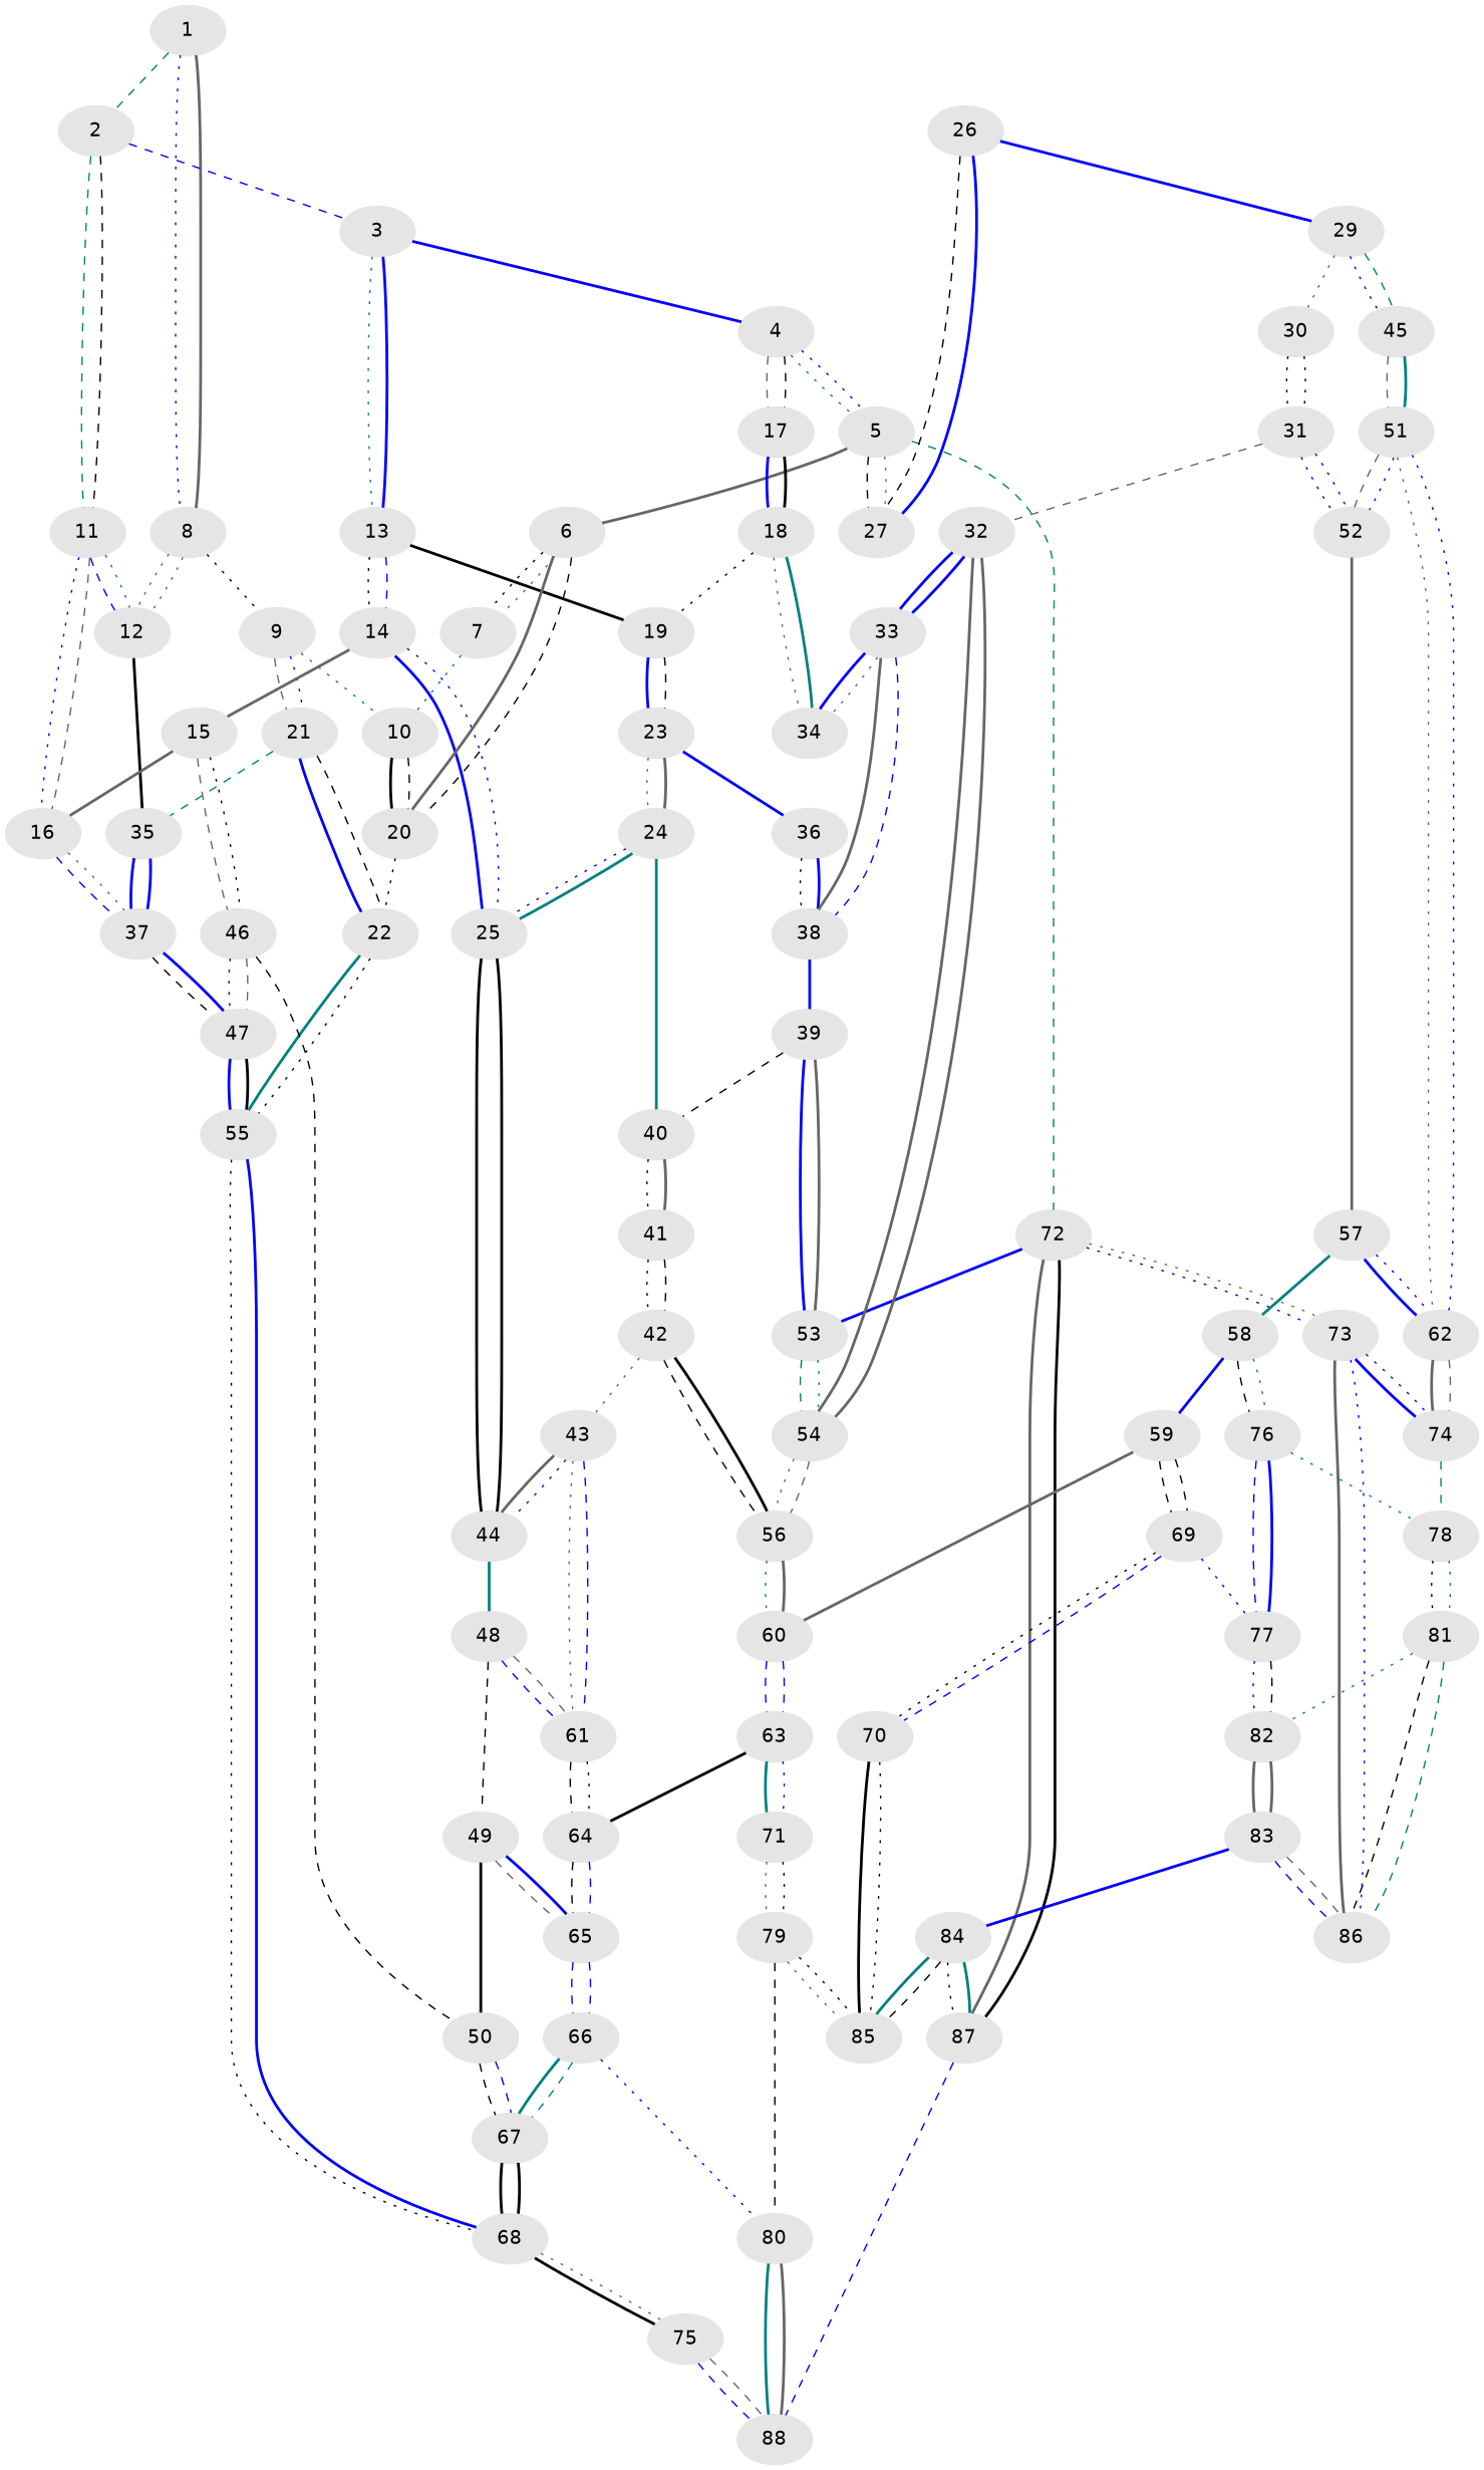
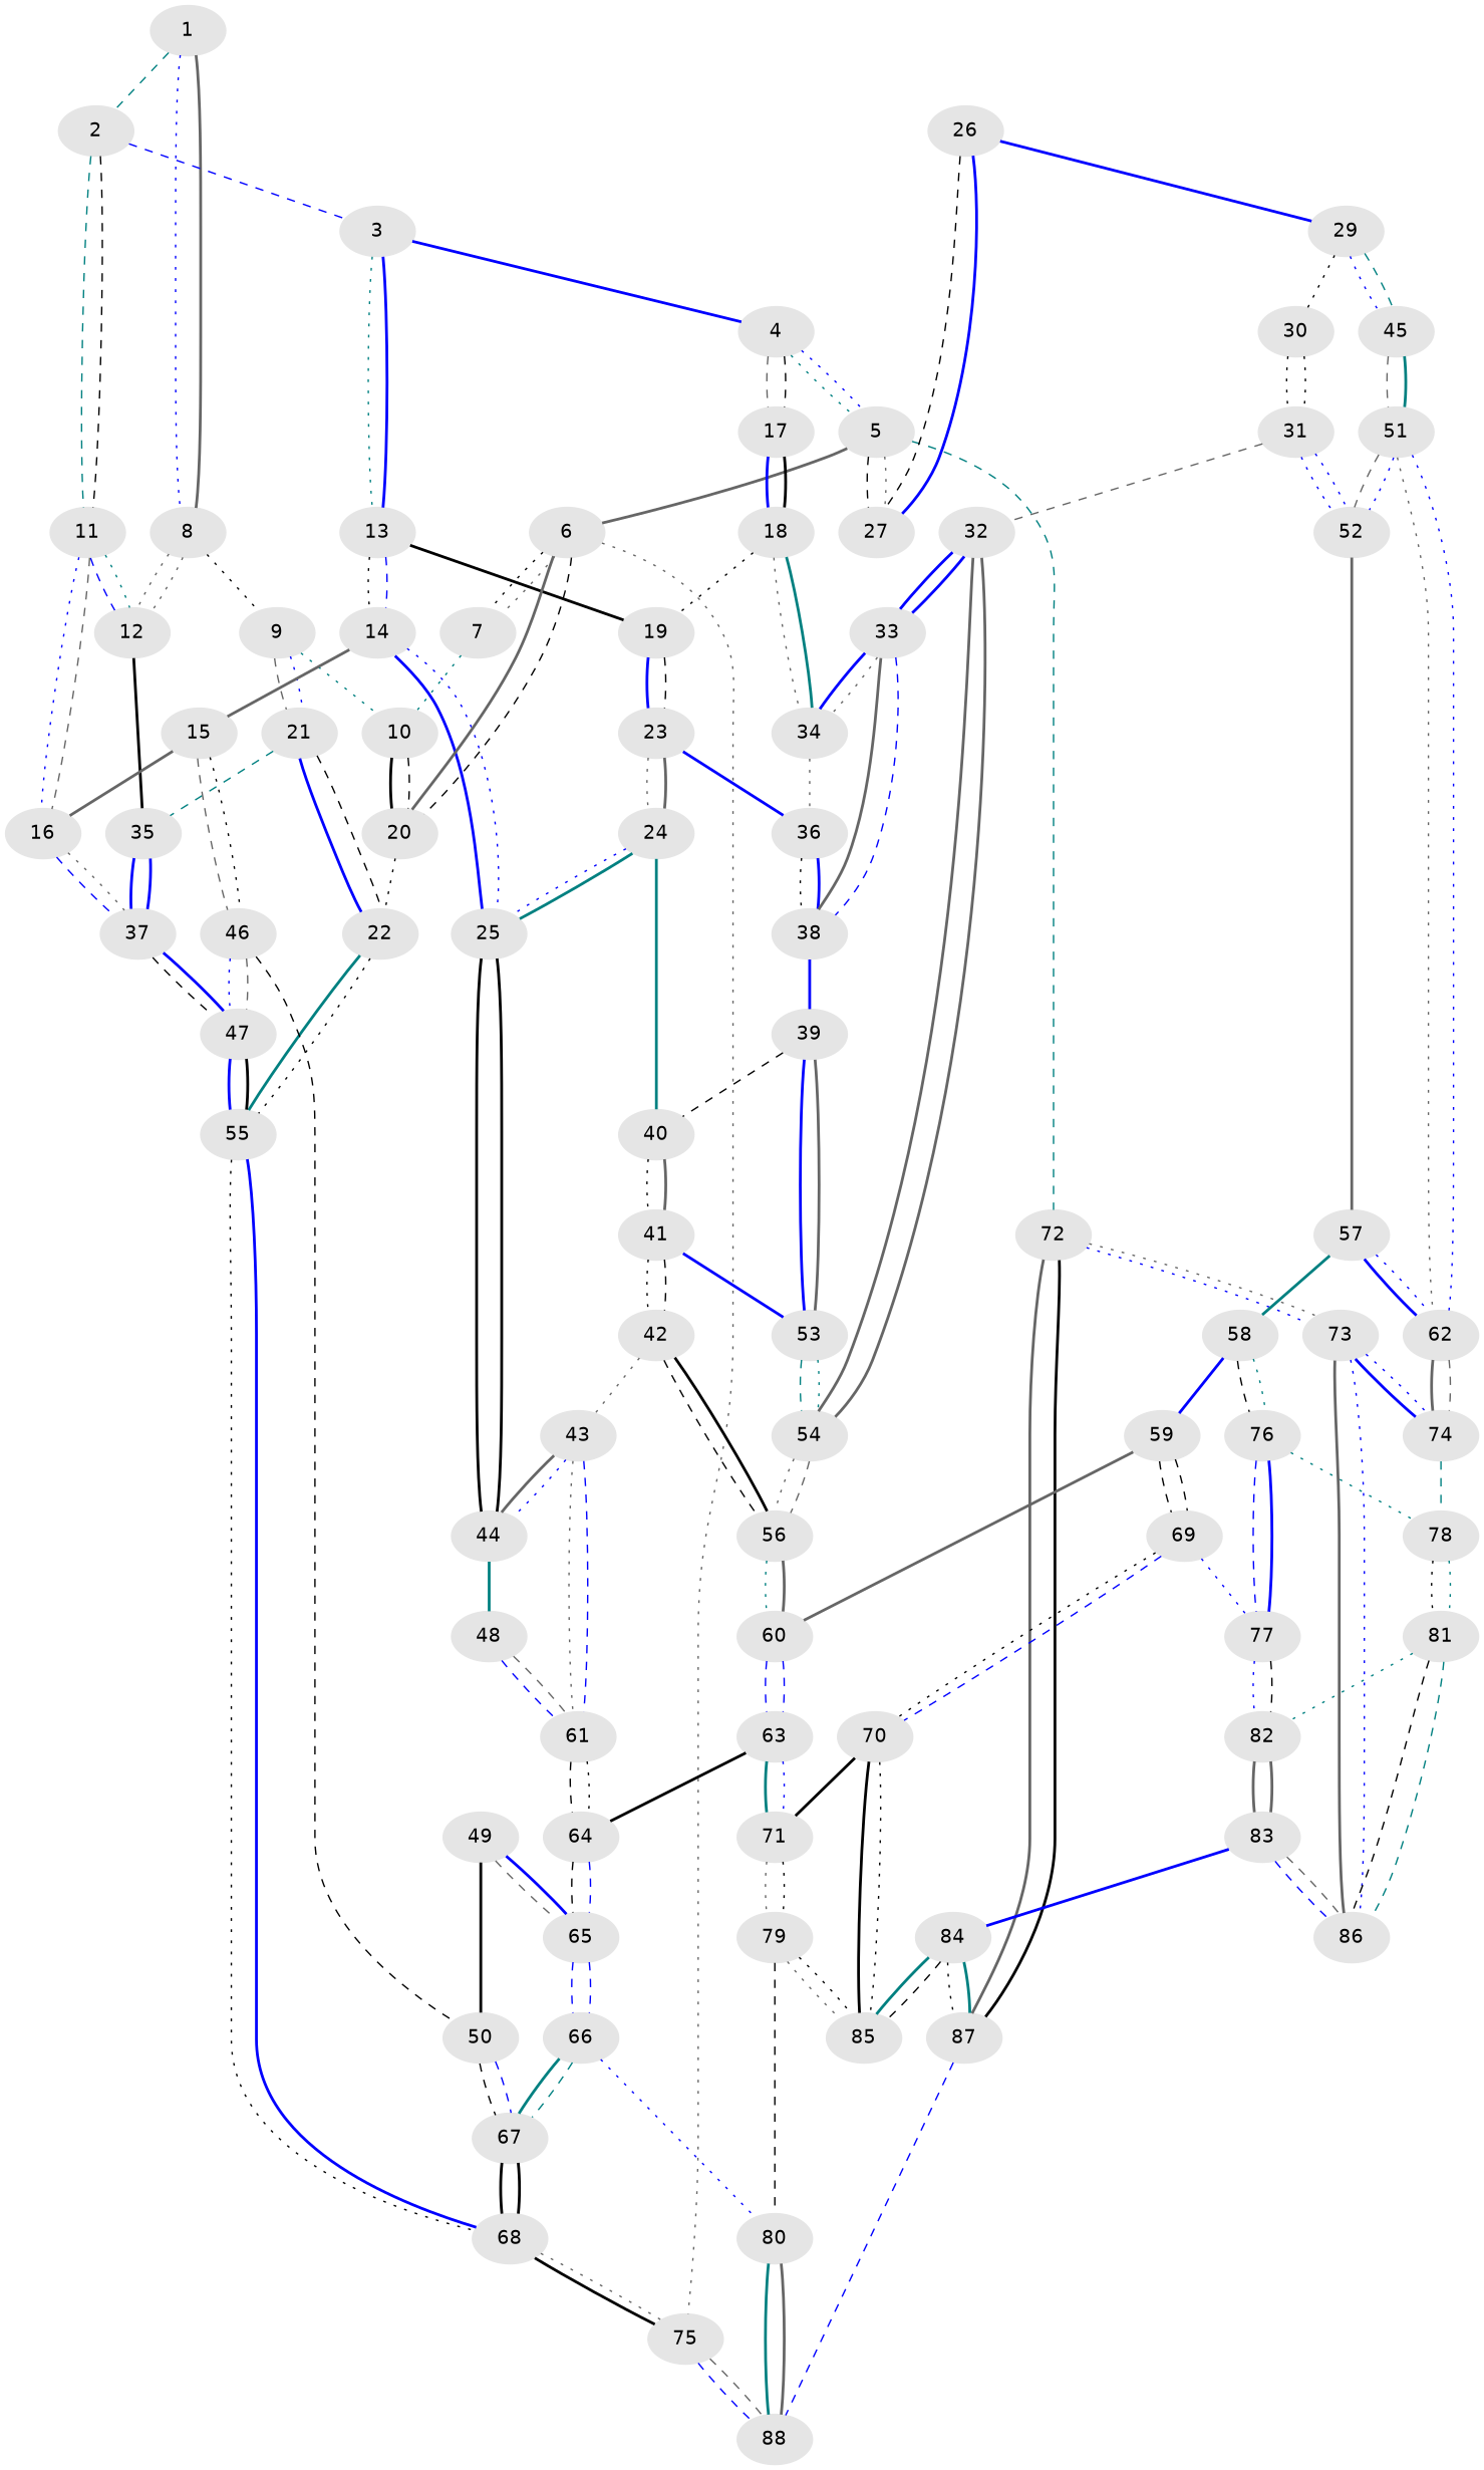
  graph {
    fontname="DejaVu Sans"
    node [color=gray90 fontname="DejaVu Sans" style=filled]
    edge [color=blue fontname="DejaVu Sans" style=bold]
    1
    2
    8
    3
    11
    9
    12
    4
    13
    16
    5
    17
    14
    19
    6
    27
    72
    18
    7
    20
    75
    73
    87
    10
    22
    88
    21
    35
    37
    15
    25
    23
    46
    44
    47
    50
    34
    36
    24
    55
    68
    40
    38
    41
    48
    26
    29
    45
    30
    51
    31
    32
    52
    33
    54
    57
    56
    39
    53
    42
    43
    61
    60
    64
    49
    62
    67
    65
    66
    74
    58
    63
    59
    76
    69
    77
    78
    70
    71
    79
    80
    85
    82
    86
    81
    83
    84
    1 -- 2 [color=teal style=dashed]
    1 -- 8 [style=dotted]
    1 -- 8 [color=gray40]
    2 -- 3 [style=dashed]
    2 -- 11 [color=teal style=dashed]
    2 -- 11 [color=black style=dashed]
    8 -- 9 [color=black style=dotted]
    8 -- 12 [color=gray40 style=dotted]
    8 -- 12 [color=gray40 style=dotted]
    3 -- 4
    3 -- 13 [color=teal style=dotted]
    3 -- 13
    11 -- 12 [style=dashed]
    11 -- 12 [color=teal style=dotted]
    11 -- 16 [style=dotted]
    11 -- 16 [color=gray40 style=dashed]
    9 -- 10 [color=teal style=dotted]
    9 -- 21 [color=gray40 style=dashed]
    9 -- 21 [style=dotted]
    12 -- 35 [color=black]
    4 -- 5 [color=teal style=dotted]
    4 -- 5 [style=dotted]
    4 -- 17 [color=gray40 style=dashed]
    4 -- 17 [color=black style=dashed]
    13 -- 14 [color=black style=dotted]
    13 -- 14 [style=dashed]
    13 -- 19 [color=black]
    16 -- 37 [style=dashed]
    16 -- 37 [color=gray40 style=dotted]
    5 -- 6 [color=gray40]
    5 -- 27 [color=black style=dashed]
    5 -- 27 [color=gray40 style=dotted]
    5 -- 72 [color=teal style=dashed]
    17 -- 18
    17 -- 18 [color=black]
    14 -- 15 [color=gray40]
    14 -- 25
    14 -- 25 [style=dotted]
    19 -- 23
    19 -- 23 [color=black style=dashed]
    6 -- 7 [color=black style=dotted]
    6 -- 7 [color=gray40 style=dotted]
    6 -- 20 [color=gray40]
    6 -- 20 [color=black style=dashed]
+   6 -- 75 [color=gray40 style=dotted]
    72 -- 73 [style=dotted]
    72 -- 73 [color=gray40 style=dotted]
    72 -- 87 [color=gray40]
    72 -- 87 [color=black]
    18 -- 19 [color=black style=dotted]
    18 -- 34 [color=gray40 style=dotted]
    18 -- 34 [color=teal]
    7 -- 10 [color=teal style=dotted]
    20 -- 22 [color=black style=dotted]
    75 -- 88 [style=dashed]
    75 -- 88 [color=gray40 style=dashed]
    73 -- 74
    73 -- 74 [style=dotted]
    73 -- 86 [color=gray40]
    73 -- 86 [style=dotted]
    87 -- 88 [style=dashed]
    10 -- 20 [color=black]
    10 -- 20 [color=black style=dashed]
    22 -- 55 [color=teal]
    22 -- 55 [color=black style=dotted]
    21 -- 22
    21 -- 22 [color=black style=dashed]
    21 -- 35 [color=teal style=dashed]
    35 -- 37
    35 -- 37
    37 -- 47 [color=black style=dashed]
    37 -- 47
    15 -- 16 [color=gray40]
    15 -- 46 [color=gray40 style=dashed]
    15 -- 46 [color=black style=dotted]
    25 -- 44 [color=black]
    25 -- 44 [color=black]
    23 -- 36
    23 -- 24 [color=gray40 style=dotted]
    23 -- 24 [color=gray40]
    46 -- 47 [style=dotted]
    46 -- 47 [color=gray40 style=dashed]
    46 -- 50 [color=black style=dashed]
    44 -- 48 [color=teal]
    47 -- 55
    47 -- 55 [color=black]
    50 -- 67 [color=black style=dashed]
    50 -- 67 [style=dashed]
+   34 -- 36 [color=gray40 style=dotted]
    36 -- 38 [color=black style=dotted]
    36 -- 38
    24 -- 25 [style=dotted]
    24 -- 25 [color=teal]
    24 -- 40 [color=teal]
    55 -- 68 [color=black style=dotted]
    55 -- 68
    68 -- 75 [color=black]
    68 -- 75 [color=gray40 style=dotted]
    40 -- 41 [color=black style=dotted]
    40 -- 41 [color=gray40]
    38 -- 39
-   72 -- 53
+   41 -- 53
    41 -- 42 [color=black style=dotted]
    41 -- 42 [color=black style=dashed]
    48 -- 61 [style=dashed]
    48 -- 61 [color=gray40 style=dashed]
-   48 -- 49 [color=black style=dashed]
    26 -- 27 [color=black style=dashed]
    26 -- 27
    26 -- 29
    29 -- 45 [style=dotted]
    29 -- 45 [color=teal style=dashed]
-   29 -- 30 [color=gray40 style=dotted]
+   29 -- 30 [color=black style=dotted]
    45 -- 51 [color=gray40 style=dashed]
    45 -- 51 [color=teal]
    30 -- 31 [color=black style=dotted]
    30 -- 31 [color=black style=dotted]
    51 -- 52 [color=gray40 style=dashed]
    51 -- 52 [style=dotted]
    51 -- 62 [color=gray40 style=dotted]
    51 -- 62 [style=dotted]
    31 -- 32 [color=gray40 style=dashed]
    31 -- 52 [style=dotted]
    31 -- 52 [style=dotted]
    32 -- 33
    32 -- 33
    32 -- 54 [color=gray40]
    32 -- 54 [color=gray40]
    52 -- 57 [color=gray40]
    33 -- 34
    33 -- 34 [color=gray40 style=dotted]
    33 -- 38 [color=gray40]
    33 -- 38 [style=dashed]
    54 -- 56 [color=gray40 style=dotted]
    54 -- 56 [color=gray40 style=dashed]
    57 -- 62
    57 -- 62 [style=dotted]
    57 -- 58 [color=teal]
    56 -- 60 [color=teal style=dotted]
    56 -- 60 [color=gray40]
    39 -- 40 [color=black style=dashed]
    39 -- 53
    39 -- 53 [color=gray40]
    53 -- 54 [color=teal style=dashed]
    53 -- 54 [color=teal style=dotted]
    42 -- 56 [color=black style=dashed]
    42 -- 56 [color=black]
    42 -- 43 [color=gray40 style=dotted]
    43 -- 44 [color=gray40]
    43 -- 44 [style=dotted]
    43 -- 61 [color=gray40 style=dotted]
    43 -- 61 [style=dashed]
    61 -- 64 [color=black style=dashed]
    61 -- 64 [color=black style=dotted]
    60 -- 63 [style=dashed]
    60 -- 63 [style=dashed]
    64 -- 65 [color=black style=dashed]
    64 -- 65 [style=dashed]
    49 -- 50 [color=black]
    49 -- 65 [color=gray40 style=dashed]
    49 -- 65
    62 -- 74 [color=gray40]
    62 -- 74 [color=gray40 style=dashed]
    67 -- 68 [color=black]
    67 -- 68 [color=black]
    65 -- 66 [style=dashed]
    65 -- 66 [style=dashed]
    66 -- 67 [color=teal]
    66 -- 67 [color=teal style=dashed]
    66 -- 80 [style=dotted]
    74 -- 78 [color=teal style=dashed]
    58 -- 59
    58 -- 76 [color=black style=dashed]
    58 -- 76 [color=teal style=dotted]
    63 -- 64 [color=black]
    63 -- 71 [color=teal]
    63 -- 71 [style=dotted]
    59 -- 60 [color=gray40]
    59 -- 69 [color=black style=dashed]
    59 -- 69 [color=black style=dashed]
    76 -- 77 [style=dashed]
    76 -- 77
    76 -- 78 [color=teal style=dotted]
    69 -- 77 [style=dotted]
    69 -- 70 [color=black style=dotted]
    69 -- 70 [style=dashed]
    77 -- 82 [style=dotted]
    77 -- 82 [color=black style=dashed]
    78 -- 81 [color=black style=dotted]
    78 -- 81 [color=teal style=dotted]
+   70 -- 71 [color=black]
    70 -- 85 [color=black]
    70 -- 85 [color=black style=dotted]
    71 -- 79 [color=gray40 style=dotted]
    71 -- 79 [color=black style=dotted]
    79 -- 80 [color=black style=dashed]
    79 -- 85 [color=gray40 style=dotted]
    79 -- 85 [color=black style=dotted]
    80 -- 88 [color=teal]
    80 -- 88 [color=gray40]
    82 -- 83 [color=gray40]
    82 -- 83 [color=gray40]
    81 -- 82 [color=teal style=dotted]
    81 -- 86 [color=black style=dashed]
    81 -- 86 [color=teal style=dashed]
    83 -- 86 [style=dashed]
    83 -- 86 [color=gray40 style=dashed]
    83 -- 84
    84 -- 87 [color=black style=dotted]
    84 -- 87 [color=teal]
    84 -- 85 [color=teal]
    84 -- 85 [color=black style=dashed]
  }
